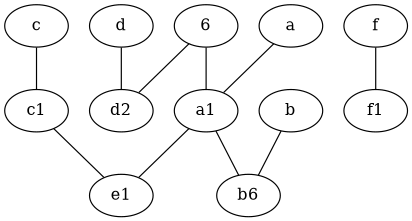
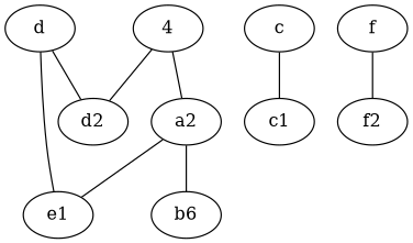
  graph {
    node [labelfontsize=50]
    n1 [label=b6]
    n2 [label=d2]
-   6
-   a1
+   6 [label=4]
+   a1 [label=a2]
    e1
    c1
-   a
    d
    f
-   f1
+   f1 [label=f2]
    c
-   b
    6 -- n2
    6 -- a1
    a1 -- n1
    a1 -- e1
-   c1 -- e1
-   a -- a1
+   d -- e1
    d -- n2
    f -- f1
    c -- c1
-   b -- n1
  }
